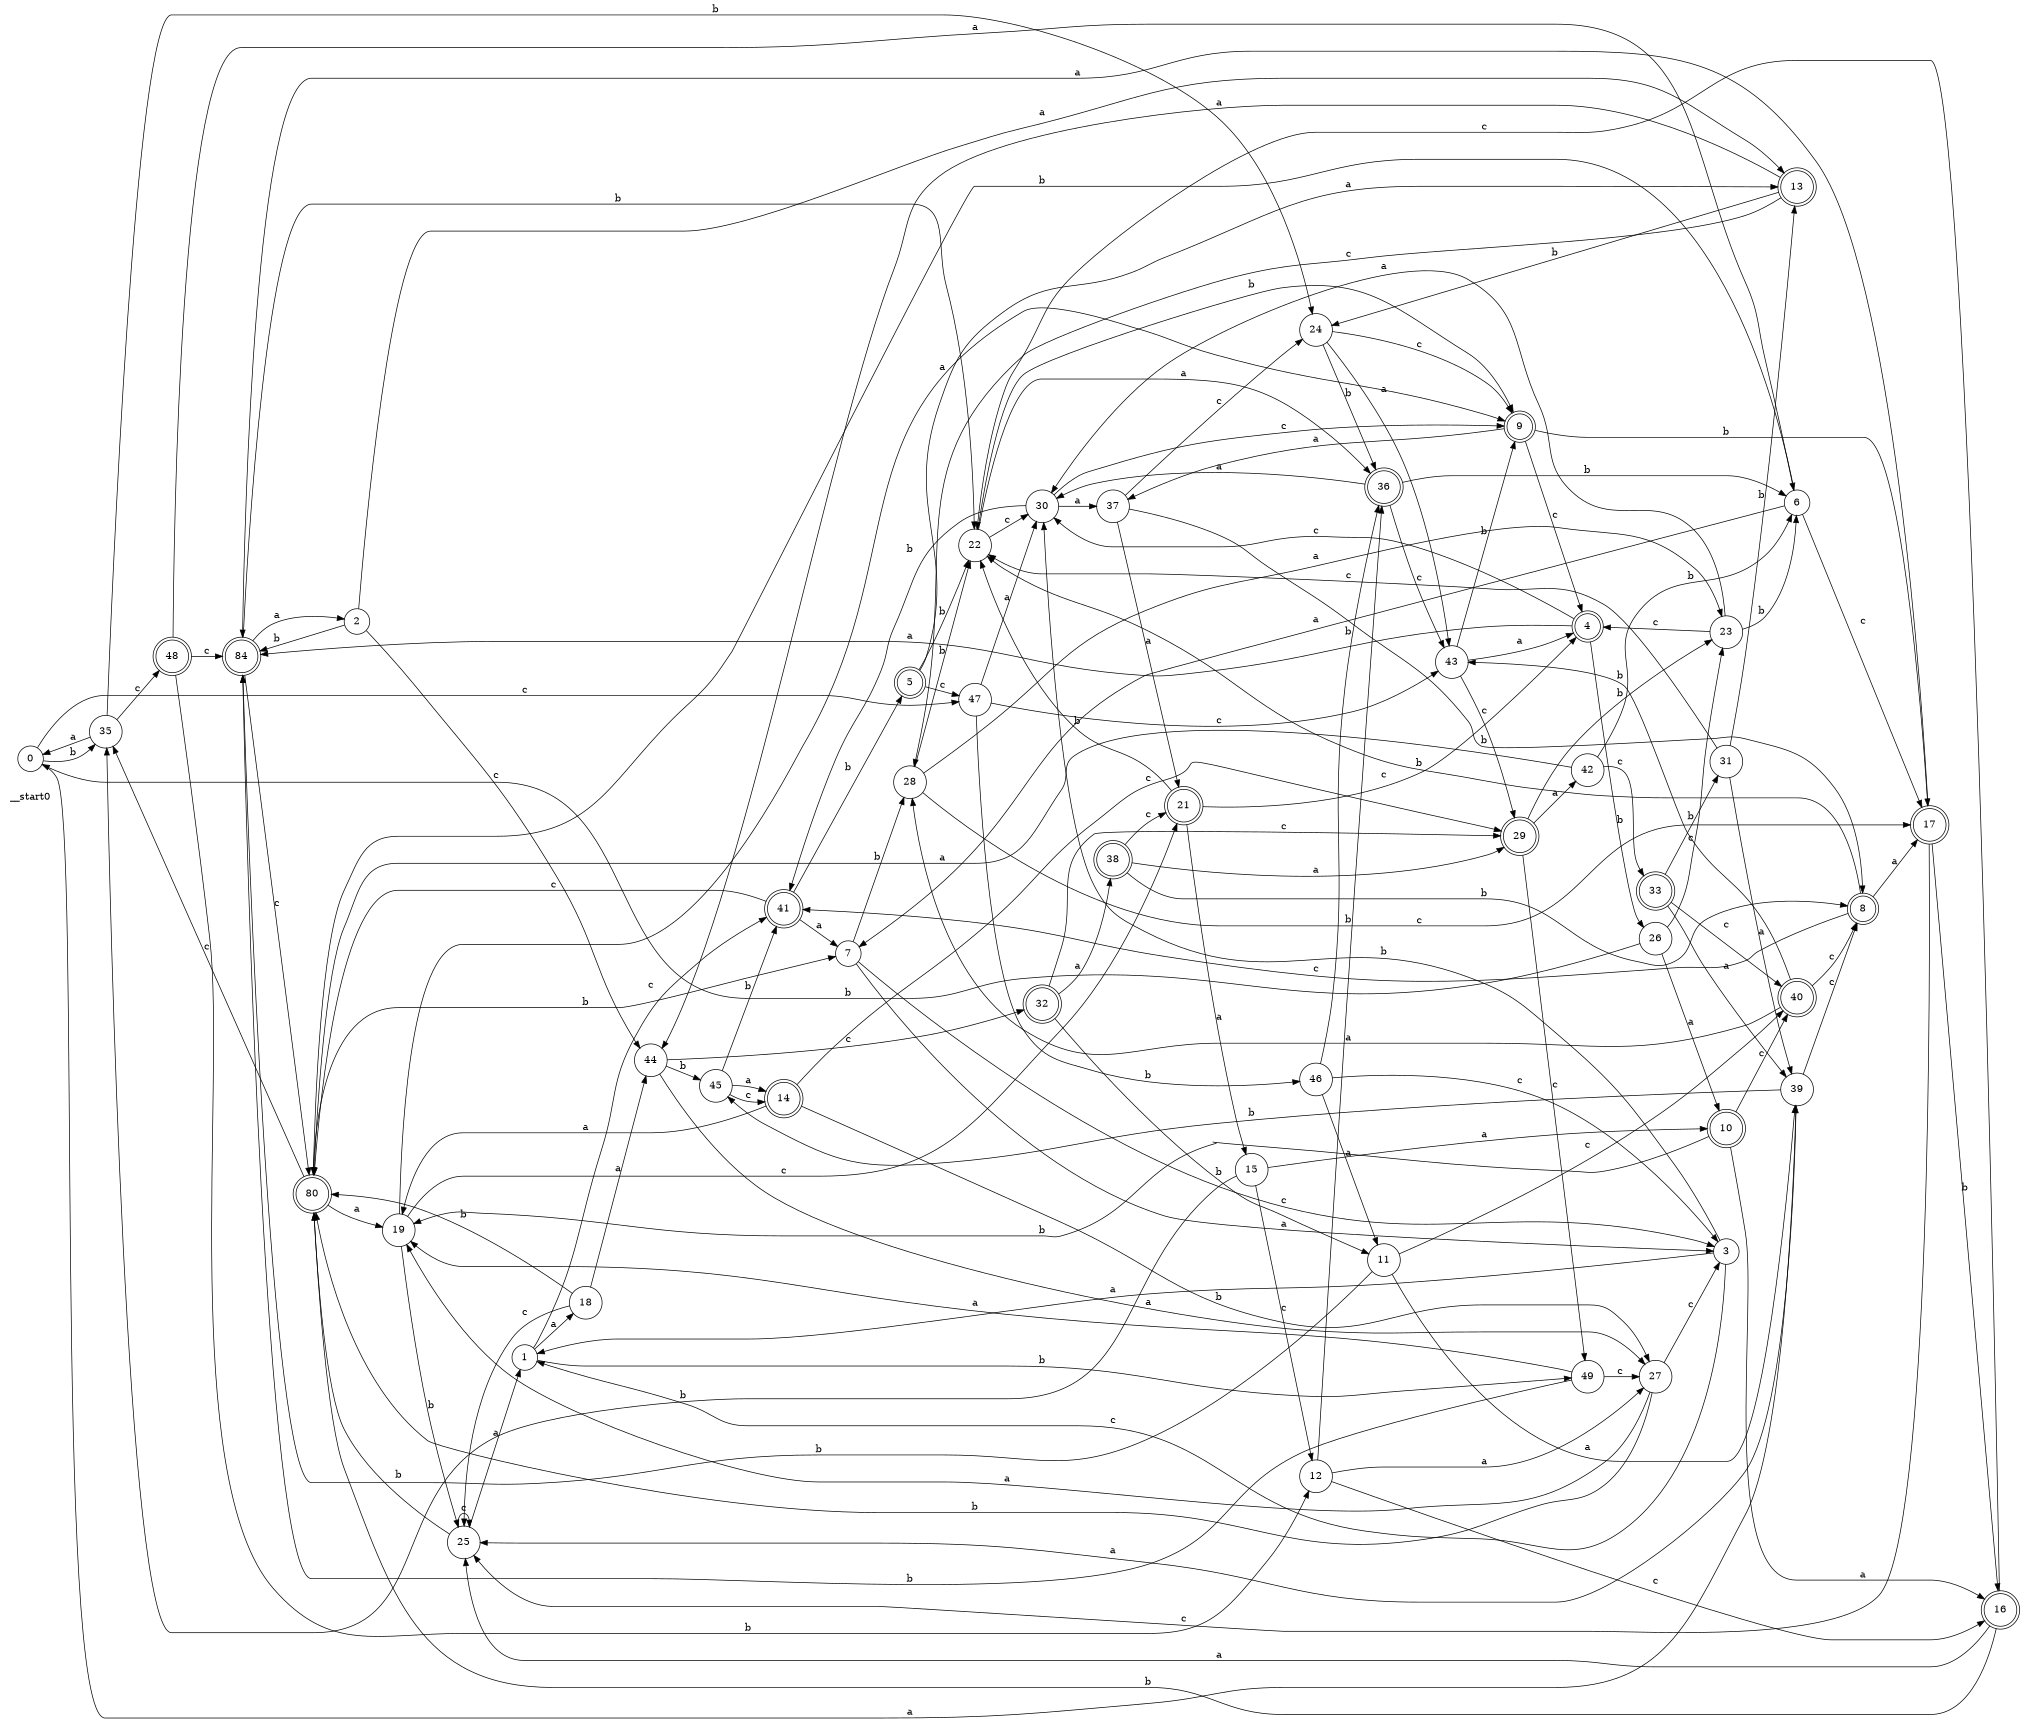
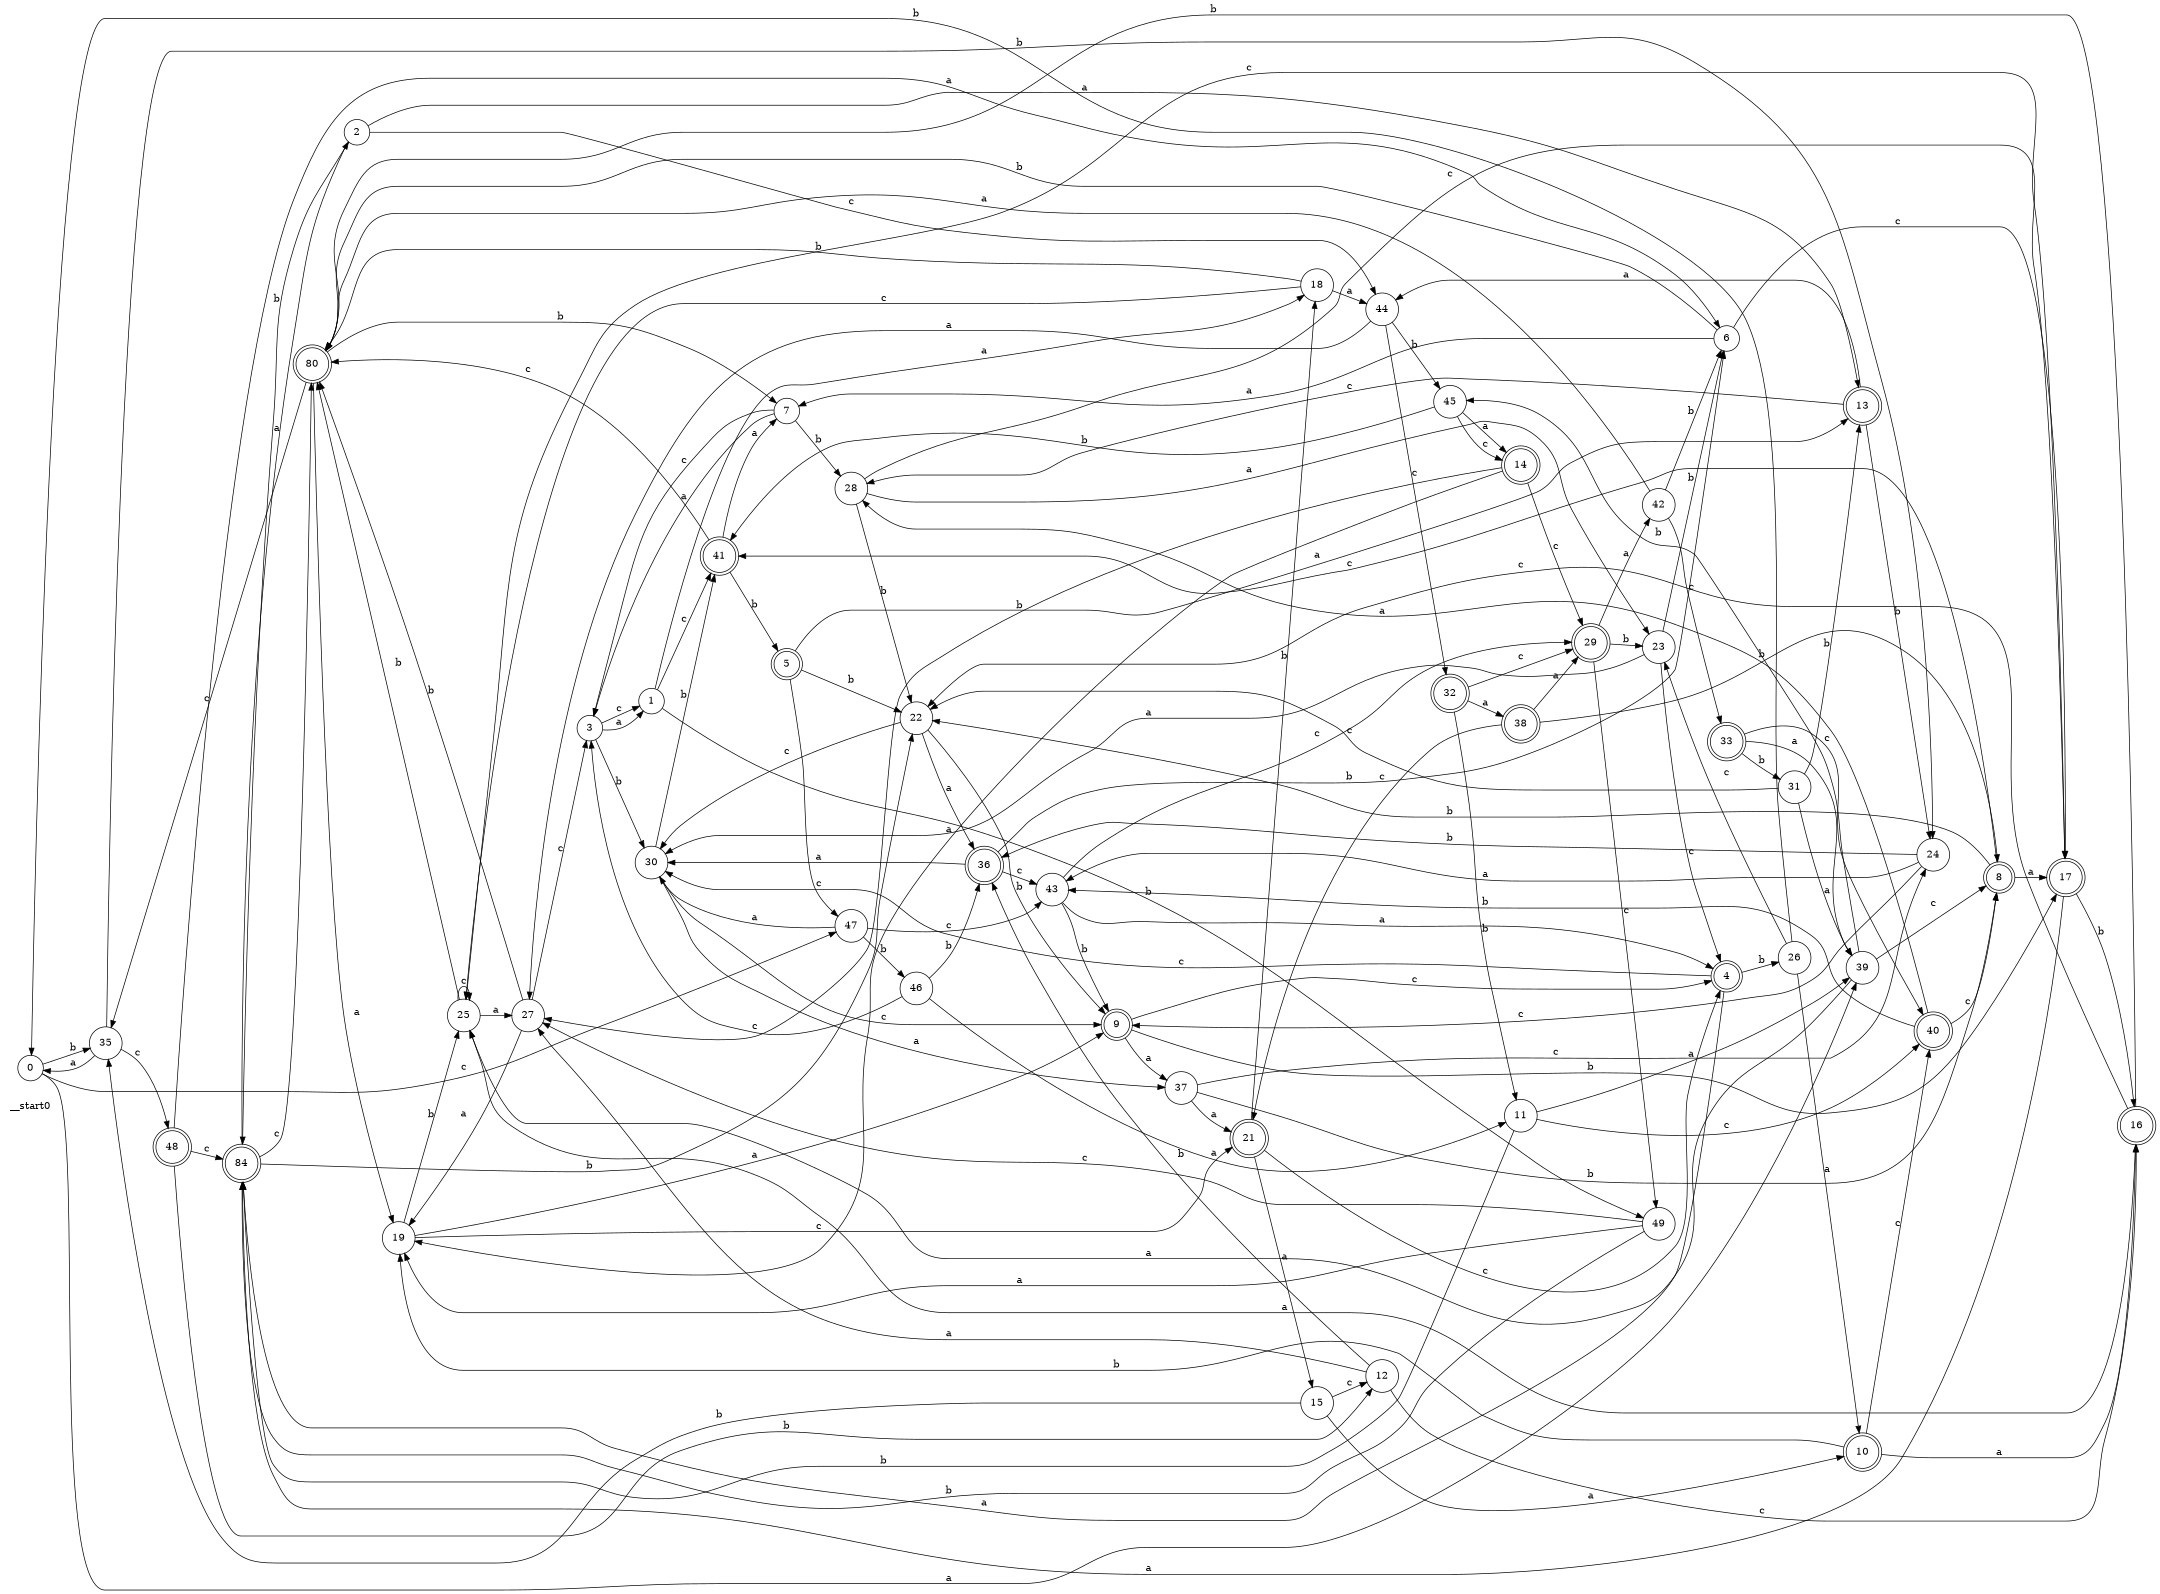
  digraph {
    rankdir=LR
    node [shape=circle color=black fillcolor=white style=filled]
    __start0 [shape=none color="" fillcolor="" style=""]
    n2 [label=0]
    n3 [label=35]
    n4 [label=39]
    n5 [label=47]
    n6 [label=24]
    n7 [label=48 shape=doublecircle style="rounded,filled"]
    n8 [label=8 shape=doublecircle style="rounded,filled"]
    n9 [label=25]
    n10 [label=45]
    n11 [label=30]
    n12 [label=43]
    n13 [label=46]
    n14 [label=1]
    n15 [label=18]
    n16 [label=41 shape=doublecircle style="rounded,filled"]
    n17 [label=49]
    n18 [label=44]
    n19 [label=80 shape=doublecircle style="rounded,filled"]
    n20 [label=5 shape=doublecircle style="rounded,filled"]
    n21 [label=7]
    n22 [label=84 shape=doublecircle style="rounded,filled"]
    n23 [label=19]
    n24 [label=27]
    n25 [label=2]
    n26 [label=13 shape=doublecircle style="rounded,filled"]
    n27 [label=28]
    n28 [label=22]
    n29 [label=32 shape=doublecircle style="rounded,filled"]
    n30 [label=3]
    n31 [label=9 shape=doublecircle style="rounded,filled"]
    n32 [label=37]
    n33 [label=4 shape=doublecircle style="rounded,filled"]
    n34 [label=26]
    n35 [label=23]
    n36 [label=10 shape=doublecircle style="rounded,filled"]
    n37 [label=36 shape=doublecircle style="rounded,filled"]
    n38 [label=6]
    n39 [label=17 shape=doublecircle style="rounded,filled"]
    n40 [label=16 shape=doublecircle style="rounded,filled"]
    n41 [label=21 shape=doublecircle style="rounded,filled"]
    n42 [label=40 shape=doublecircle style="rounded,filled"]
    n43 [label=11]
    n44 [label=12]
    n45 [label=14 shape=doublecircle style="rounded,filled"]
    n46 [label=29 shape=doublecircle style="rounded,filled"]
    n47 [label=42]
    n48 [label=15]
    n49 [label=33 shape=doublecircle style="rounded,filled"]
    n50 [label=31]
    n51 [label=38 shape=doublecircle style="rounded,filled"]
    n2 -> n3 [label=b]
    n2 -> n4 [label=a]
    n2 -> n5 [label=c]
    n3 -> n2 [label=a]
    n3 -> n6 [label=b]
    n3 -> n7 [label=c]
    n4 -> n8 [label=c]
    n4 -> n9 [label=a]
    n4 -> n10 [label=b]
    n5 -> n11 [label=a]
    n5 -> n12 [label=c]
    n5 -> n13 [label=b]
    n6 -> n12 [label=a]
    n6 -> n31 [label=c]
    n6 -> n37 [label=b]
    n7 -> n22 [label=c]
    n7 -> n38 [label=a]
    n7 -> n44 [label=b]
    n8 -> n16 [label=c]
    n8 -> n28 [label=b]
    n8 -> n39 [label=a]
    n9 -> n9 [label=c]
    n9 -> n19 [label=b]
-   n9 -> n14 [label=a]
+   n9 -> n24 [label=a]
    n10 -> n16 [label=b]
    n10 -> n45 [label=a]
    n10 -> n45 [label=c]
    n11 -> n16 [label=b]
    n11 -> n31 [label=c]
    n11 -> n32 [label=a]
    n12 -> n31 [label=b]
    n12 -> n33 [label=a]
    n12 -> n46 [label=c]
    n13 -> n30 [label=c]
    n13 -> n37 [label=b]
    n13 -> n43 [label=a]
    n14 -> n15 [label=a]
    n14 -> n16 [label=c]
    n14 -> n17 [label=b]
    n15 -> n9 [label=c]
    n15 -> n18 [label=a]
    n15 -> n19 [label=b]
    n16 -> n19 [label=c]
    n16 -> n20 [label=b]
    n16 -> n21 [label=a]
    n17 -> n22 [label=b]
    n17 -> n23 [label=a]
    n17 -> n24 [label=c]
    n18 -> n10 [label=b]
    n18 -> n24 [label=a]
    n18 -> n29 [label=c]
    n19 -> n3 [label=c]
    n19 -> n21 [label=b]
    n19 -> n23 [label=a]
    n20 -> n5 [label=c]
    n20 -> n26 [label=a]
    n20 -> n28 [label=b]
    n21 -> n27 [label=b]
    n21 -> n30 [label=a]
    n21 -> n30 [label=c]
    n22 -> n19 [label=c]
    n22 -> n25 [label=a]
    n22 -> n28 [label=b]
    n23 -> n9 [label=b]
    n23 -> n31 [label=a]
    n23 -> n41 [label=c]
    n24 -> n19 [label=b]
    n24 -> n23 [label=a]
    n24 -> n30 [label=c]
    n25 -> n18 [label=c]
    n25 -> n22 [label=b]
    n25 -> n26 [label=a]
    n26 -> n6 [label=b]
    n26 -> n18 [label=a]
    n26 -> n27 [label=c]
    n27 -> n28 [label=b]
    n27 -> n35 [label=a]
    n27 -> n39 [label=c]
    n28 -> n11 [label=c]
    n28 -> n31 [label=b]
    n28 -> n37 [label=a]
    n29 -> n43 [label=b]
    n29 -> n46 [label=c]
    n29 -> n51 [label=a]
    n30 -> n11 [label=b]
    n30 -> n14 [label=a]
    n30 -> n14 [label=c]
    n31 -> n32 [label=a]
    n31 -> n33 [label=c]
    n31 -> n39 [label=b]
    n32 -> n6 [label=c]
    n32 -> n8 [label=b]
    n32 -> n41 [label=a]
    n33 -> n11 [label=c]
    n33 -> n22 [label=a]
    n33 -> n34 [label=b]
    n34 -> n2 [label=b]
    n34 -> n35 [label=c]
    n34 -> n36 [label=a]
    n35 -> n11 [label=a]
    n35 -> n33 [label=c]
    n35 -> n38 [label=b]
    n36 -> n23 [label=b]
    n36 -> n40 [label=a]
    n36 -> n42 [label=c]
    n37 -> n11 [label=a]
    n37 -> n12 [label=c]
    n37 -> n38 [label=b]
    n38 -> n19 [label=b]
    n38 -> n21 [label=a]
    n38 -> n39 [label=c]
    n39 -> n9 [label=c]
    n39 -> n22 [label=a]
    n39 -> n40 [label=b]
    n40 -> n9 [label=a]
    n40 -> n19 [label=b]
    n40 -> n28 [label=c]
-   n41 -> n28 [label=b]
+   n41 -> n15 [label=b]
    n41 -> n33 [label=c]
    n41 -> n48 [label=a]
    n42 -> n8 [label=c]
    n42 -> n12 [label=b]
    n42 -> n27 [label=a]
    n43 -> n4 [label=a]
    n43 -> n22 [label=b]
    n43 -> n42 [label=c]
    n44 -> n24 [label=a]
    n44 -> n37 [label=b]
    n44 -> n40 [label=c]
    n45 -> n23 [label=a]
    n45 -> n24 [label=b]
    n45 -> n46 [label=c]
    n46 -> n17 [label=c]
    n46 -> n35 [label=b]
    n46 -> n47 [label=a]
    n47 -> n19 [label=a]
    n47 -> n38 [label=b]
    n47 -> n49 [label=c]
    n48 -> n3 [label=b]
    n48 -> n36 [label=a]
    n48 -> n44 [label=c]
    n49 -> n4 [label=a]
    n49 -> n42 [label=c]
    n49 -> n50 [label=b]
    n50 -> n4 [label=a]
    n50 -> n26 [label=b]
    n50 -> n28 [label=c]
    n51 -> n8 [label=b]
    n51 -> n41 [label=c]
    n51 -> n46 [label=a]
  }
